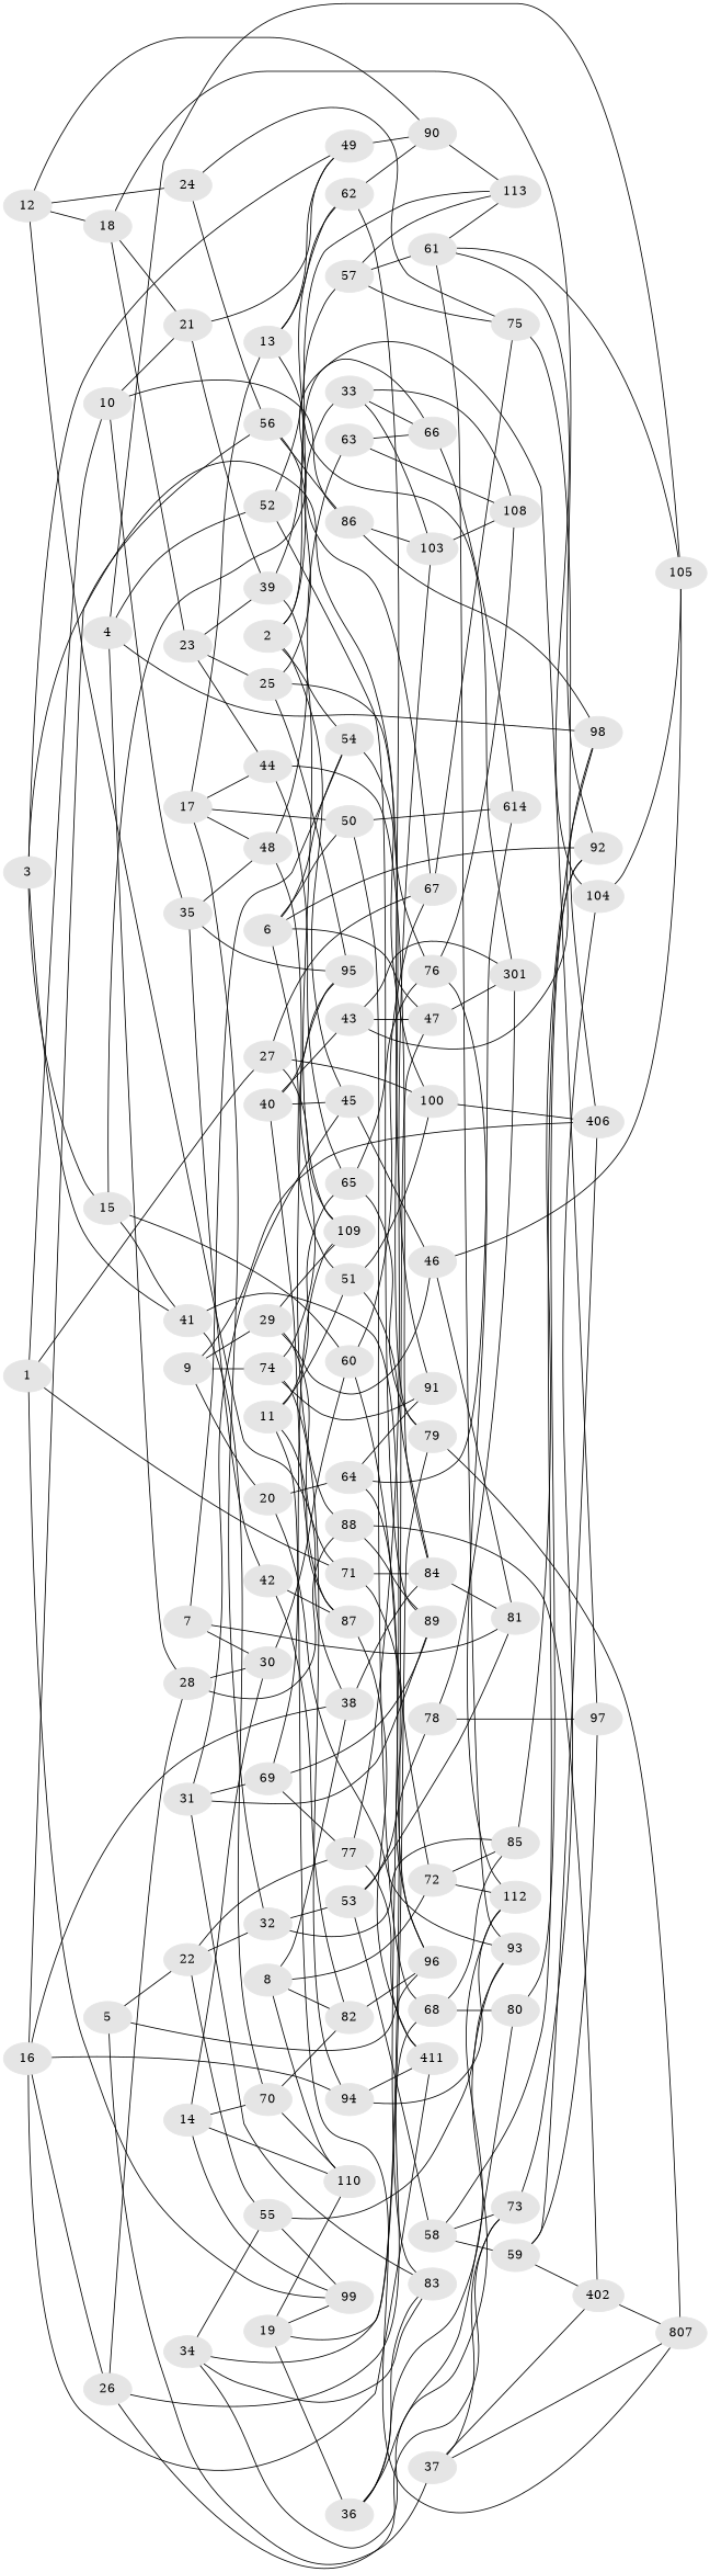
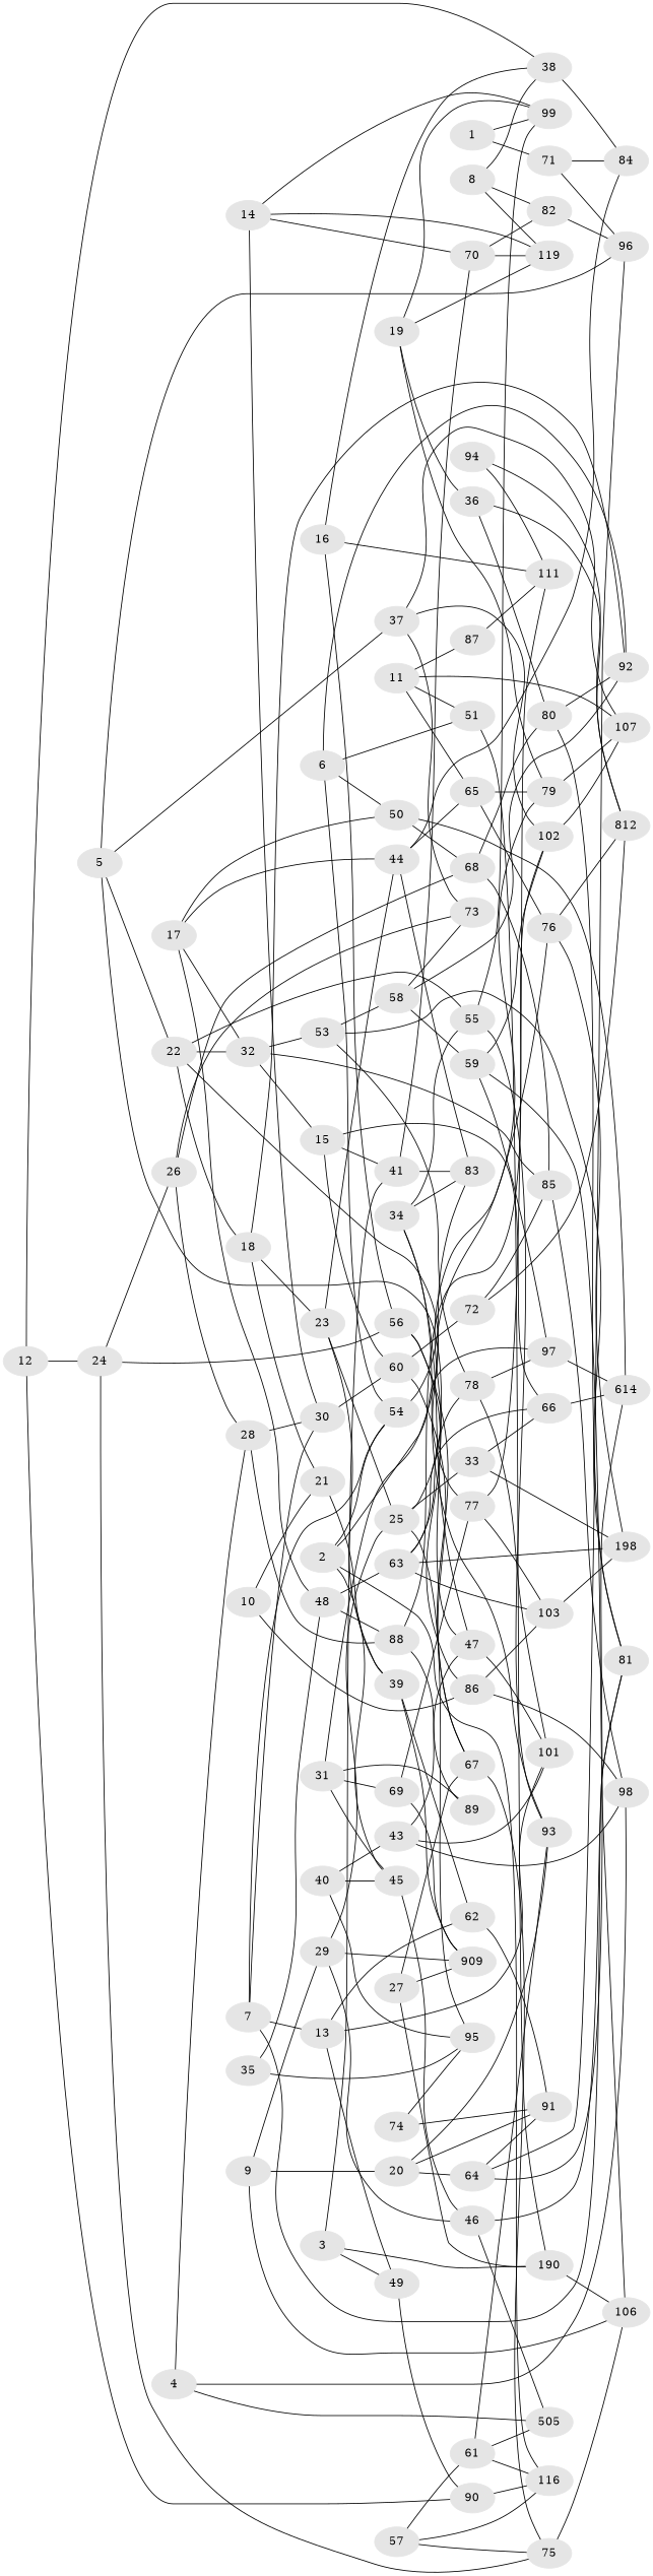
  graph {
    rankdir=LR
    node [color=gray90 style=filled]
    1
    10
    27
    71
    99
    21
    35
    86
-   100
+   100 [label=190]
    67
-   109
+   109 [label=909]
    96
    84
    2
    45
    54
    97
-   113
+   113 [label=116]
    46
    76
    n21 [label=614]
    3
    15
    41
    49
    60
    66
    70
    83
    90
-   106 [label=406]
+   106
    4
    28
-   52
    98
-   105
+   105 [label=505]
    30
    88
    89
    57
    5
    22
    37
    47
    32
    55
    77
-   107 [label=807]
+   107
    73
-   102 [label=402]
-   101 [label=301]
+   102
+   101
    6
    50
    51
    92
    68
    7
    13
    81
    62
    8
    38
    72
    82
-   110
+   110 [label=119]
    85
-   112
+   112 [label=812]
    9
    20
    29
    74
    64
    91
    93
    94
    95
    39
    48
-   42
    103
    11
    65
    87
    79
-   111 [label=411]
+   111
    12
    18
    24
    23
    56
    26
    75
    14
    16
    17
    44
    53
    63
    25
    19
    36
    80
    33
-   108
-   104
+   108 [label=198]
    31
    69
    58
    78
    34
    40
    43
    61
    59
-   1 -- 10
-   1 -- 27
    1 -- 71
    1 -- 99
    10 -- 21
-   10 -- 35
    10 -- 86
    27 -- 100
    27 -- 67
    27 -- 109
    71 -- 96
    71 -- 84
-   21 -- 49
    21 -- 39
    35 -- 95
    35 -- 48
-   35 -- 42
    86 -- 98
    86 -- 103
    100 -- 106
    67 -- 75
    2 -- 45
    2 -- 54
    2 -- 97
    2 -- 113
    45 -- 46
    54 -- 76
+   97 -- n21
    46 -- 105
    46 -- 81
    76 -- 112
    76 -- 108
    3 -- 100
-   3 -- 15
+   32 -- 15
    3 -- 41
    3 -- 49
    15 -- 41
    15 -- 60
    15 -- 66
    41 -- 70
    41 -- 83
    49 -- 90
    60 -- 67
    60 -- 72
    66 -- n21
    70 -- 82
    70 -- 110
    90 -- 113
    4 -- 28
-   4 -- 52
    4 -- 98
    4 -- 105
    28 -- 30
    28 -- 88
-   52 -- 89
-   52 -- 57
    30 -- 60
    88 -- 89
    88 -- 102
    57 -- 113
    57 -- 75
    57 -- 61
    5 -- 96
    5 -- 22
    5 -- 37
-   6 -- 47
+   5 -- 47
    22 -- 32
    22 -- 55
    22 -- 77
    37 -- 107
    37 -- 73
    37 -- 102
    47 -- 101
    32 -- 85
    32 -- 53
    55 -- 99
    55 -- 93
    77 -- 103
    77 -- 111
-   73 -- 104
    102 -- 107
    6 -- 54
    6 -- 50
    6 -- 51
    6 -- 92
    50 -- n21
    50 -- 68
    51 -- 100
-   51 -- 84
    68 -- 85
    68 -- 80
    7 -- 54
    7 -- 30
-   17 -- 13
+   7 -- 13
    7 -- 81
    13 -- 49
    13 -- 101
    13 -- 62
-   62 -- 90
    62 -- 91
    8 -- 38
-   8 -- 72
    8 -- 82
    8 -- 110
    38 -- 84
    72 -- 85
    72 -- 112
    82 -- 96
    85 -- 98
    9 -- 106
    9 -- 20
    9 -- 29
-   9 -- 74
    20 -- 64
+   20 -- 91
    20 -- 93
-   29 -- 71
+   29 -- 25
    29 -- 109
    29 -- 46
    74 -- 91
-   74 -- 94
    74 -- 95
    64 -- 96
    64 -- n21
    64 -- 91
    94 -- 112
    94 -- 111
    39 -- 109
    39 -- 62
    48 -- 88
    48 -- 63
-   42 -- 82
-   42 -- 87
    103 -- 108
    11 -- 107
    11 -- 51
    11 -- 65
    11 -- 87
    65 -- 76
    65 -- 79
    87 -- 111
    79 -- 107
    12 -- 90
    12 -- 38
-   12 -- 18
+   22 -- 18
    12 -- 24
    18 -- 21
    18 -- 92
    18 -- 23
    24 -- 56
-   16 -- 26
+   24 -- 26
    24 -- 75
    23 -- 39
    23 -- 44
    23 -- 25
    56 -- 86
    56 -- 67
    26 -- 28
    26 -- 73
    26 -- 68
    75 -- 106
    14 -- 99
    14 -- 70
    14 -- 30
    14 -- 110
    16 -- 38
-   16 -- 94
    16 -- 111
    16 -- 56
    17 -- 32
    17 -- 50
    17 -- 48
    17 -- 44
    44 -- 84
    44 -- 65
    53 -- 81
    53 -- 58
    53 -- 78
    63 -- 66
    63 -- 108
+   63 -- 78
    25 -- 95
    25 -- 79
    25 -- 33
    19 -- 99
    19 -- 110
    19 -- 79
    19 -- 36
-   36 -- 83
+   44 -- 83
    36 -- 112
    36 -- 80
    80 -- 92
-   84 -- 81
+   80 -- 81
    33 -- 66
-   33 -- 103
+   63 -- 103
    33 -- 108
-   104 -- 105
    31 -- 45
    31 -- 83
    31 -- 89
    31 -- 69
    69 -- 109
-   69 -- 89
    69 -- 77
    58 -- 73
    58 -- 92
    58 -- 59
    78 -- 97
    78 -- 101
    34 -- 83
    34 -- 47
    34 -- 55
    34 -- 93
    40 -- 45
    40 -- 95
-   40 -- 87
    40 -- 43
    43 -- 98
    43 -- 47
    43 -- 101
    61 -- 113
    61 -- 105
    61 -- 93
-   61 -- 104
    59 -- 97
    59 -- 106
    59 -- 102
  }
